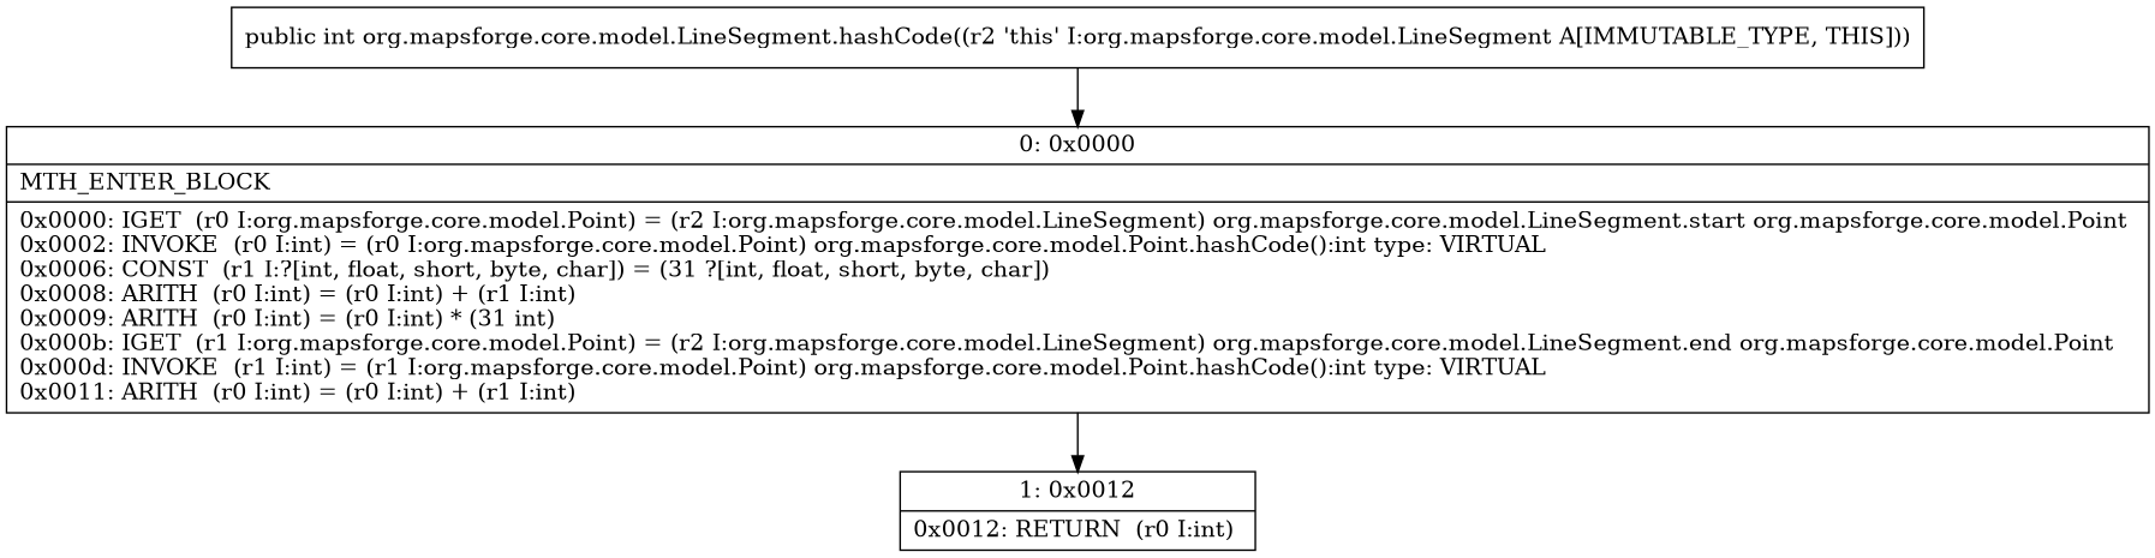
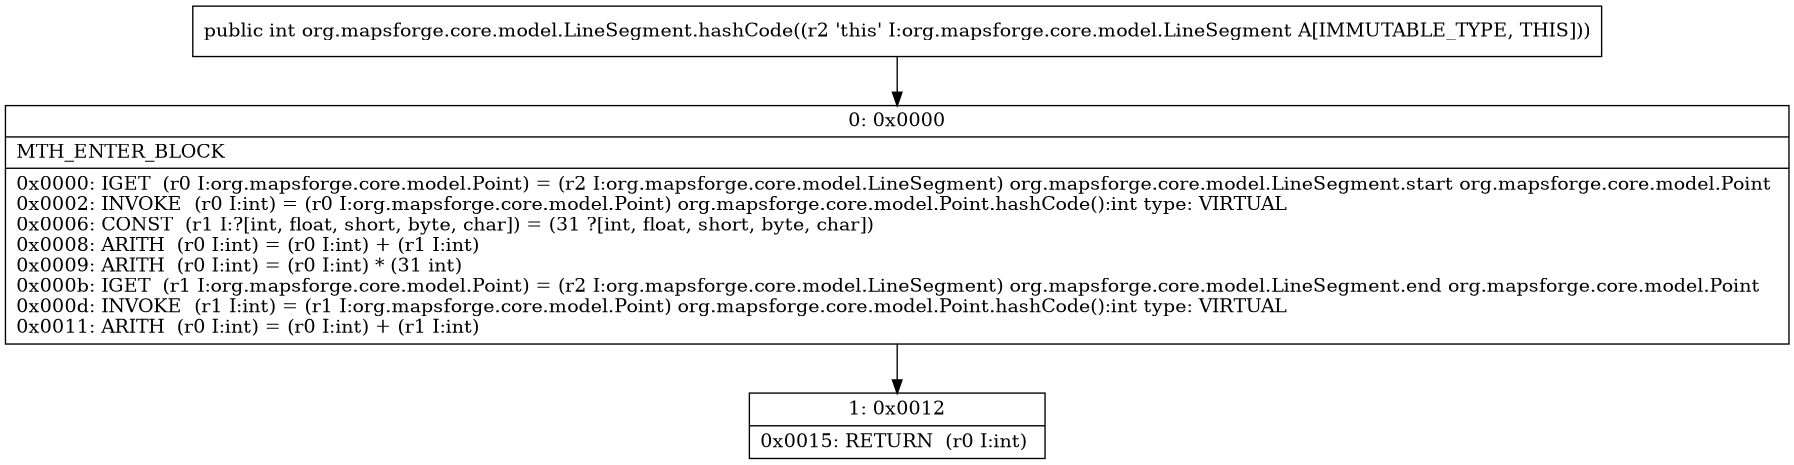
  digraph {
    node [shape=record]
    n1 [label="{0\:\ 0x0000|MTH_ENTER_BLOCK\l|0x0000: IGET  (r0 I:org.mapsforge.core.model.Point) = (r2 I:org.mapsforge.core.model.LineSegment) org.mapsforge.core.model.LineSegment.start org.mapsforge.core.model.Point \l0x0002: INVOKE  (r0 I:int) = (r0 I:org.mapsforge.core.model.Point) org.mapsforge.core.model.Point.hashCode():int type: VIRTUAL \l0x0006: CONST  (r1 I:?[int, float, short, byte, char]) = (31 ?[int, float, short, byte, char]) \l0x0008: ARITH  (r0 I:int) = (r0 I:int) + (r1 I:int) \l0x0009: ARITH  (r0 I:int) = (r0 I:int) * (31 int) \l0x000b: IGET  (r1 I:org.mapsforge.core.model.Point) = (r2 I:org.mapsforge.core.model.LineSegment) org.mapsforge.core.model.LineSegment.end org.mapsforge.core.model.Point \l0x000d: INVOKE  (r1 I:int) = (r1 I:org.mapsforge.core.model.Point) org.mapsforge.core.model.Point.hashCode():int type: VIRTUAL \l0x0011: ARITH  (r0 I:int) = (r0 I:int) + (r1 I:int) \l}"]
-   n2 [label="{1\:\ 0x0012|0x0012: RETURN  (r0 I:int) \l}"]
+   n2 [label="{1\:\ 0x0012|0x0015: RETURN  (r0 I:int) \l}"]
    n3 [label="{public int org.mapsforge.core.model.LineSegment.hashCode((r2 'this' I:org.mapsforge.core.model.LineSegment A[IMMUTABLE_TYPE, THIS])) }"]
    n1 -> n2
    n3 -> n1
  }
